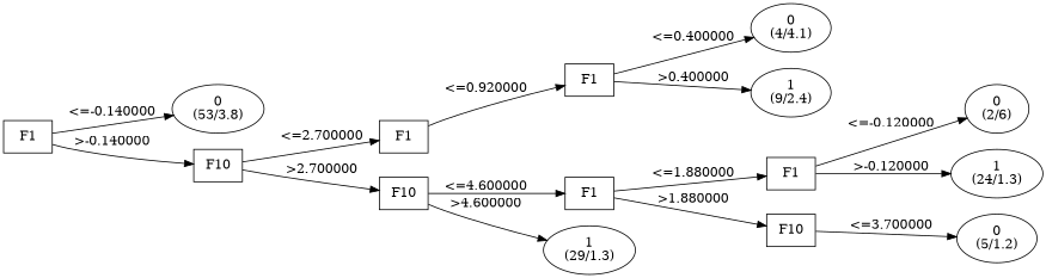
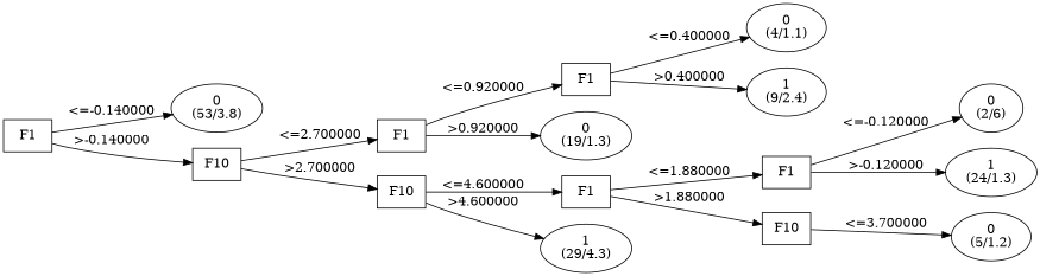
  digraph {
    rankdir=LR
    node [shape=box]
    n1 [label="F1\n"]
    n2 [label="0\n(53/3.8)" shape=ellipse]
    n3 [label="F10\n"]
    n4 [label="F1\n"]
    n5 [label="F10\n"]
    n6 [label="F1\n"]
+   n7 [label="0\n(19/1.3)" shape=ellipse]
    n8 [label="F1\n"]
-   n9 [label="1\n(29/1.3)" shape=ellipse]
-   n10 [label="0\n(4/4.1)" shape=ellipse]
+   n9 [label="1\n(29/4.3)" shape=ellipse]
+   n10 [label="0\n(4/1.1)" shape=ellipse]
    n11 [label="1\n(9/2.4)" shape=ellipse]
    n12 [label="F1\n"]
    n13 [label="F10\n"]
    n14 [label="0\n(2/6)" shape=ellipse]
    n15 [label="1\n(24/1.3)" shape=ellipse]
    n16 [label="0\n(5/1.2)" shape=ellipse]
    n1 -> n2 [label="<=-0.140000"]
    n1 -> n3 [label=">-0.140000"]
    n3 -> n4 [label="<=2.700000"]
    n3 -> n5 [label=">2.700000"]
    n4 -> n6 [label="<=0.920000"]
+   n4 -> n7 [label=">0.920000"]
    n5 -> n8 [label="<=4.600000"]
    n5 -> n9 [label=">4.600000"]
    n6 -> n10 [label="<=0.400000"]
    n6 -> n11 [label=">0.400000"]
    n8 -> n12 [label="<=1.880000"]
    n8 -> n13 [label=">1.880000"]
    n12 -> n14 [label="<=-0.120000"]
    n12 -> n15 [label=">-0.120000"]
    n13 -> n16 [label="<=3.700000"]
  }
